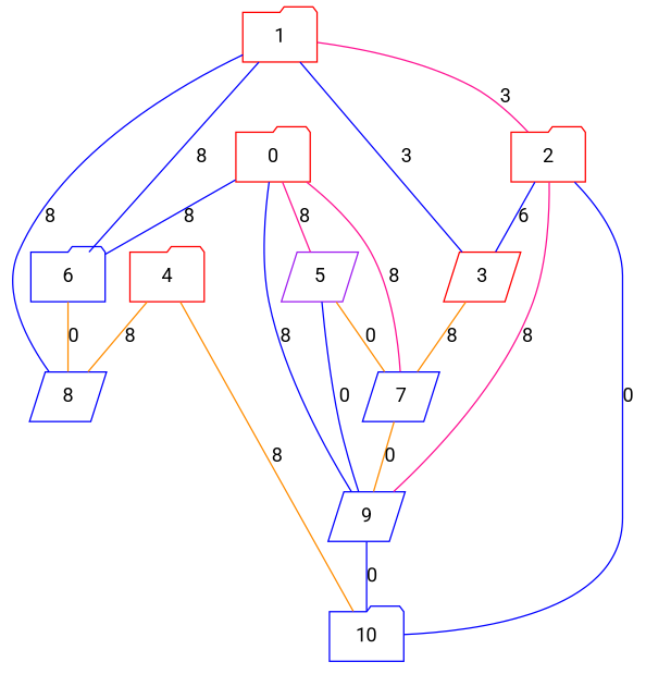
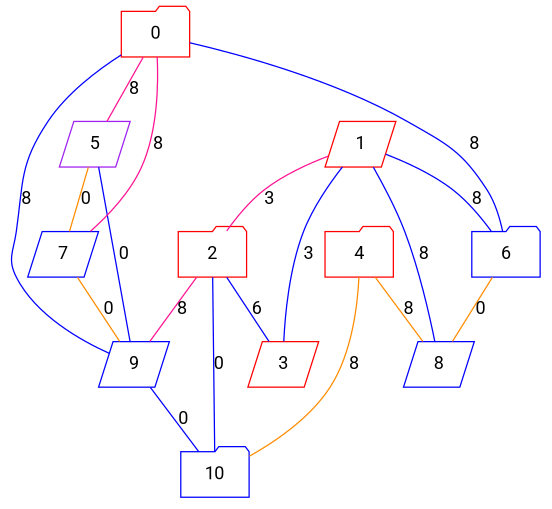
  graph {
    fontname=Roboto
    node [color=red fontname=Roboto shape=parallelogram weight=1]
    edge [color=blue fontname=Roboto]
    5 [color=purple weight=4]
    0 [shape=folder]
    6 [color=blue shape=folder weight=3]
    7 [color=blue weight=3]
    9 [color=blue weight=3]
    8 [color=blue weight=3]
    10 [color=blue shape=folder weight=3]
-   1 [shape=folder]
+   1
    2 [shape=folder]
    3
    4 [shape=folder]
    5 -- 7 [color=darkorange label=0]
    5 -- 9 [label=0]
    0 -- 5 [color=deeppink label=8]
    0 -- 6 [label=8]
    0 -- 7 [color=deeppink label=8]
    0 -- 9 [label=8]
    6 -- 8 [color=darkorange label=0]
    7 -- 9 [color=darkorange label=0]
    9 -- 10 [label=0]
    1 -- 6 [label=8]
    1 -- 8 [label=8]
    1 -- 2 [color=deeppink label=3]
    1 -- 3 [label=3]
    2 -- 9 [color=deeppink label=8]
    2 -- 10 [label=0]
    2 -- 3 [label=6]
-   3 -- 7 [color=darkorange label=8]
    4 -- 8 [color=darkorange label=8]
    4 -- 10 [color=darkorange label=8]
  }
